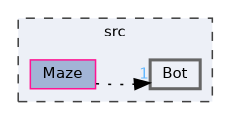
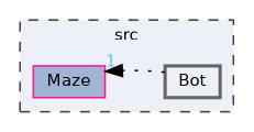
  digraph {
    compound=true
    rankdir=LR
    node [fontname=Helvetica fontsize=10 shape=box]
    n1 [color=deeppink fillcolor="#a2b4d6" height=0.2 label=Maze style=filled width=0.4]
    n2 [color=gray40 fillcolor="#edf0f7" height=0.2 label=Bot style="filled,bold" width=0.4]
    subgraph cluster_1 {
      bgcolor="#edf0f7"
      fontname=Helvetica
      fontsize=10
      label=src
      pencolor=grey25
      style="filled,dashed"
      n1
      n2
    }
-   n1 -> n2 [color=black fontcolor=steelblue1 fontname=Helvetica fontsize=10 headlabel=1 labeldistance=1.5 labelfontname=Helvetica labelfontsize=10 style=dotted arrowhead=normal]
+   n2 -> n1 [color=black fontcolor=steelblue1 fontname=Helvetica fontsize=10 headlabel=1 labeldistance=1.5 labelfontname=Helvetica labelfontsize=10 style=dotted arrowhead=normal]
  }
